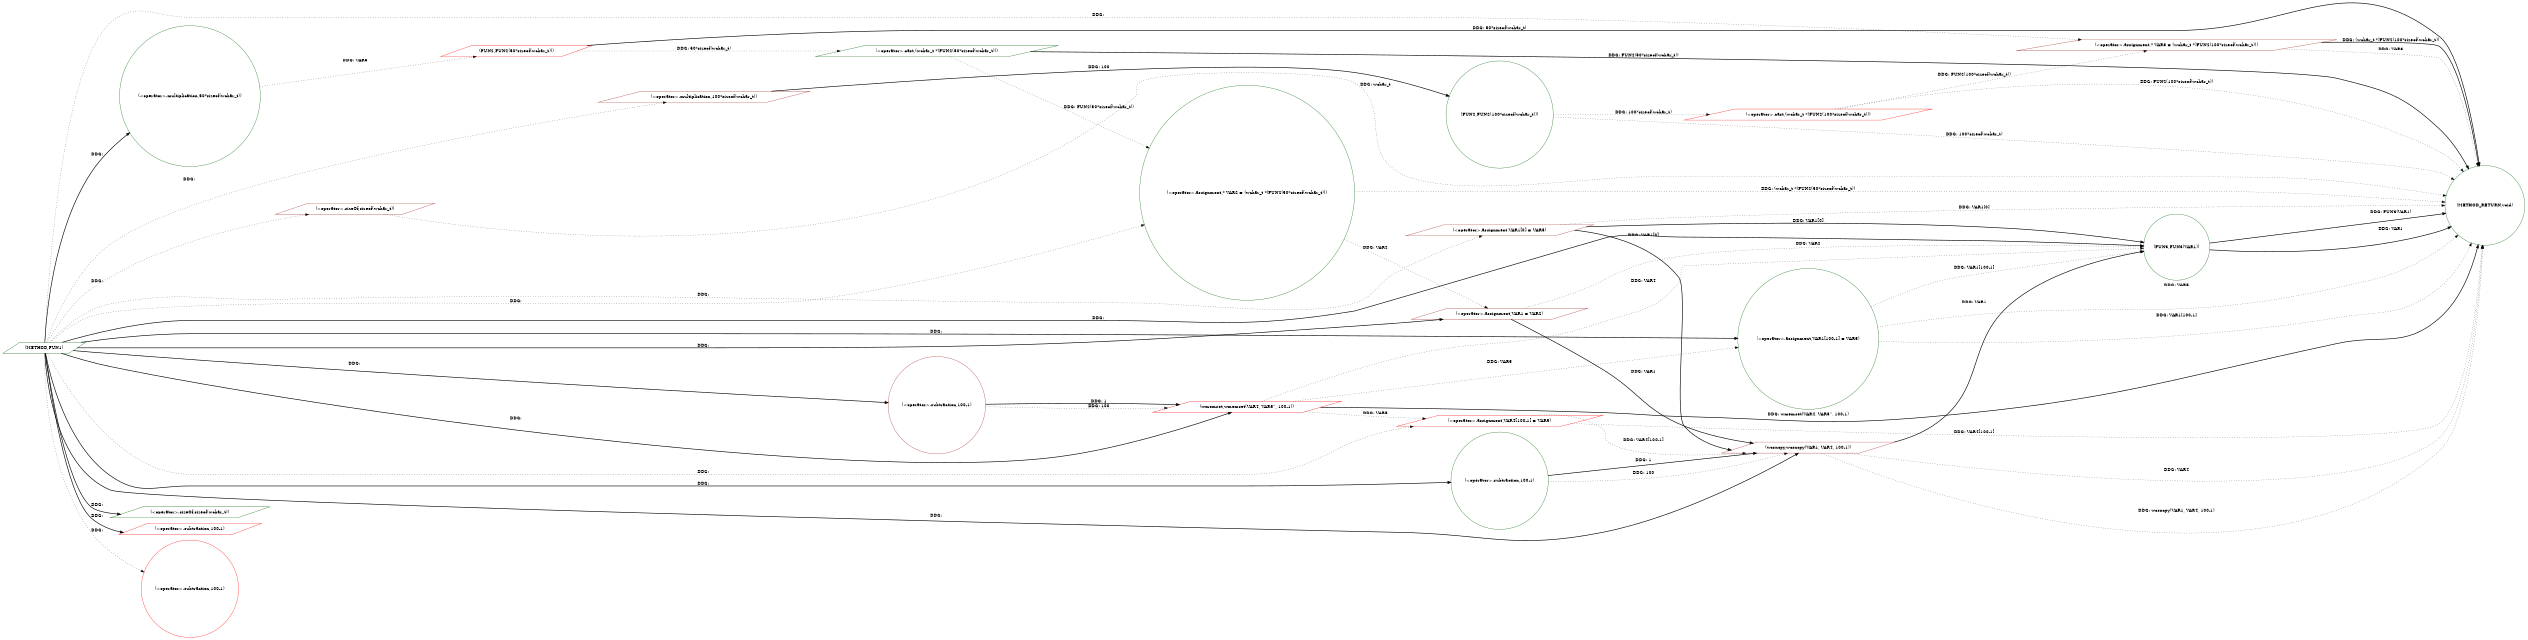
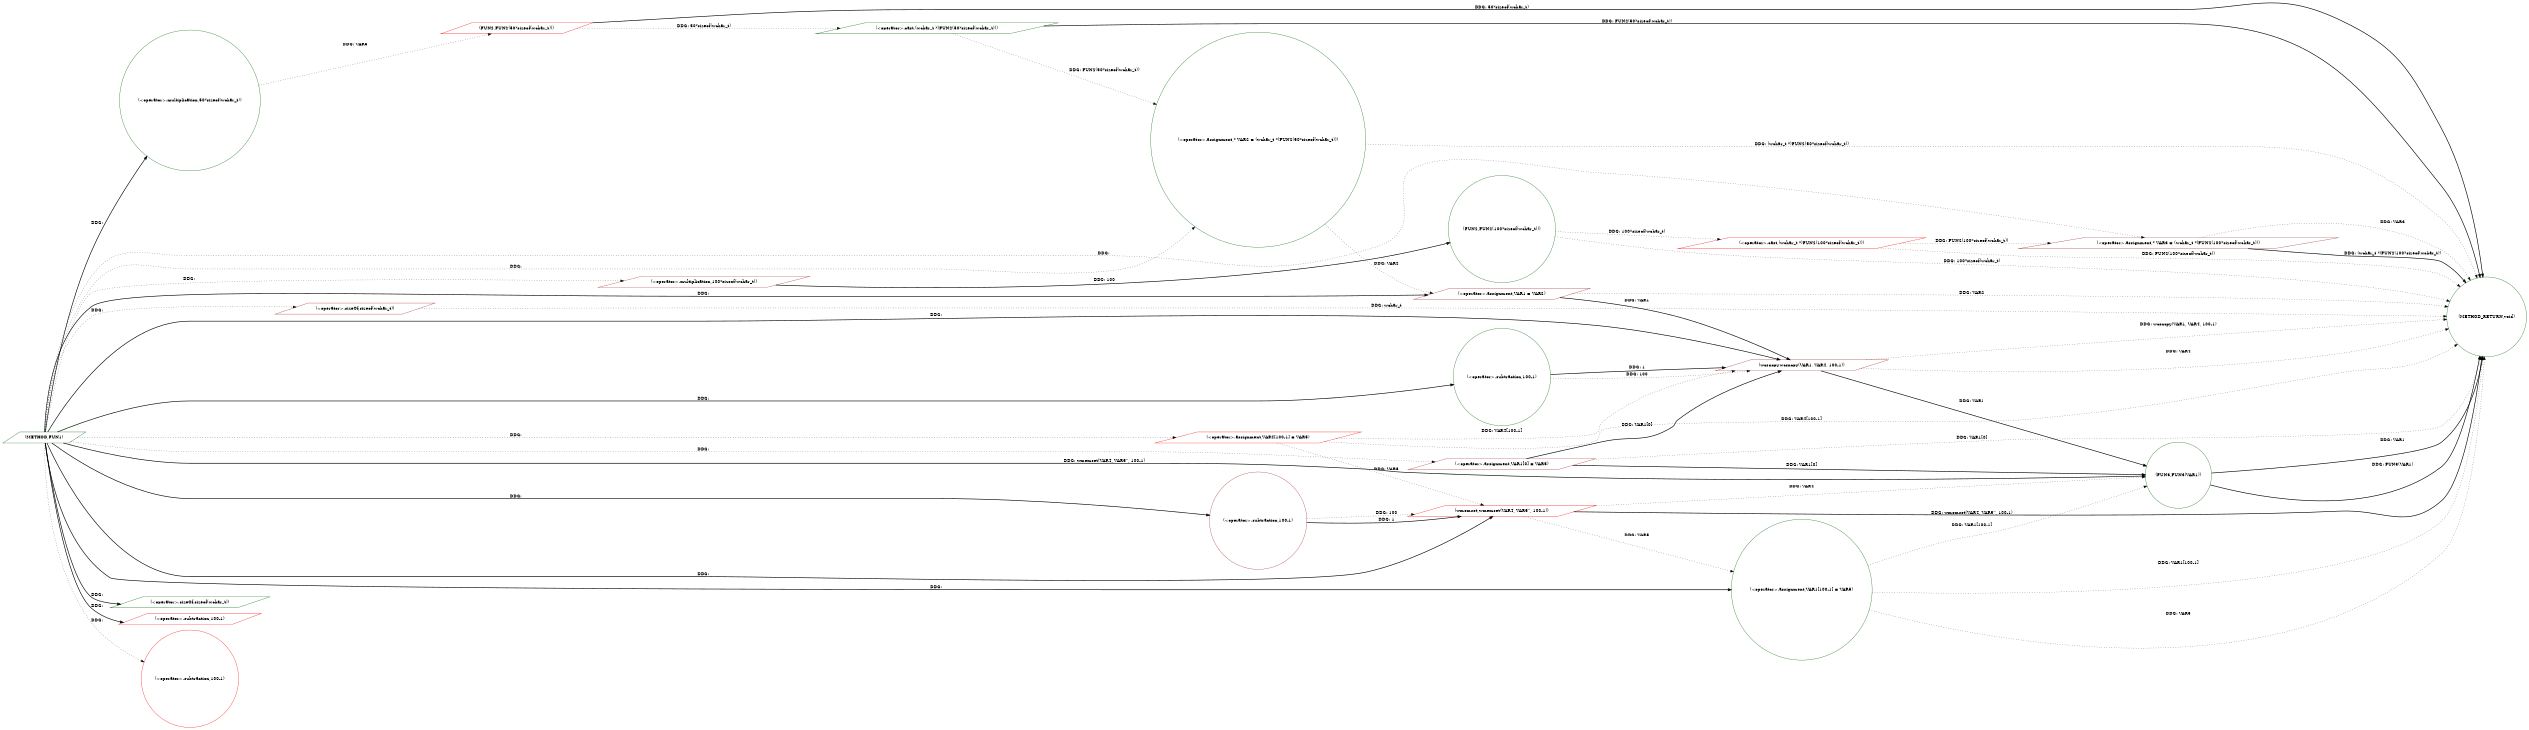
  digraph {
    rankdir=LR
    node [color=darkgreen shape=parallelogram]
    edge [style=dotted]
    n1 [label="(METHOD,FUN1)"]
    n2 [label="(<operator>.assignment,* VAR2 = (wchar_t *)FUN2(50*sizeof(wchar_t)))" shape=circle]
    n3 [label="(<operator>.multiplication,50*sizeof(wchar_t))" shape=circle]
    n4 [label="(<operator>.sizeOf,sizeof(wchar_t))"]
    n5 [color=brown label="(<operator>.assignment,* VAR3 = (wchar_t *)FUN2(100*sizeof(wchar_t)))"]
    n6 [color=brown label="(<operator>.multiplication,100*sizeof(wchar_t))"]
    n7 [color=brown label="(<operator>.sizeOf,sizeof(wchar_t))"]
    n8 [color=brown label="(<operator>.assignment,VAR1 = VAR2)"]
    n9 [color=brown label="(<operator>.assignment,VAR1[0] = VAR5)"]
    n10 [color=red label="(wmemset,wmemset(VAR4, VAR5'', 100-1))"]
    n11 [color=brown label="(<operator>.subtraction,100-1)" shape=circle]
    n12 [color=red label="(<operator>.assignment,VAR4[100-1] = VAR5)"]
    n13 [color=red label="(<operator>.subtraction,100-1)"]
    n14 [color=brown label="(wcsncpy,wcsncpy(VAR1, VAR4, 100-1))"]
    n15 [label="(<operator>.subtraction,100-1)" shape=circle]
    n16 [label="(<operator>.assignment,VAR1[100-1] = VAR5)" shape=circle]
    n17 [color=red label="(<operator>.subtraction,100-1)" shape=circle]
    n18 [label="(FUN3,FUN3(VAR1))" shape=circle]
    n19 [label="(METHOD_RETURN,void)" shape=circle]
    n20 [color=red label="(FUN2,FUN2(50*sizeof(wchar_t)))"]
    n21 [label="(FUN2,FUN2(100*sizeof(wchar_t)))" shape=circle]
    n22 [label="(<operator>.cast,(wchar_t *)FUN2(50*sizeof(wchar_t)))"]
    n23 [color=red label="(<operator>.cast,(wchar_t *)FUN2(100*sizeof(wchar_t)))"]
    n1 -> n2 [label="DDG: "]
    n1 -> n3 [label="DDG: " style=bold]
    n1 -> n4 [label="DDG: " style=bold]
    n1 -> n5 [label="DDG: "]
    n1 -> n6 [label="DDG: "]
    n1 -> n7 [label="DDG: "]
    n1 -> n8 [label="DDG: " style=bold]
    n1 -> n9 [label="DDG: "]
    n1 -> n10 [label="DDG: " style=bold]
    n1 -> n11 [label="DDG: " style=bold]
    n1 -> n12 [label="DDG: "]
    n1 -> n13 [label="DDG: " style=bold]
    n1 -> n14 [label="DDG: " style=bold]
    n1 -> n15 [label="DDG: " style=bold]
    n1 -> n16 [label="DDG: " style=bold]
    n1 -> n17 [label="DDG: "]
-   n1 -> n18 [label="DDG: " style=bold]
+   n1 -> n18 [label="DDG: wmemset(VAR4, VAR5'', 100-1)" style=bold]
    n2 -> n8 [label="DDG: VAR2"]
    n2 -> n19 [label="DDG: (wchar_t *)FUN2(50*sizeof(wchar_t))"]
    n3 -> n20 [label="DDG: VAR5"]
    n5 -> n19 [label="DDG: VAR3"]
    n5 -> n19 [label="DDG: (wchar_t *)FUN2(100*sizeof(wchar_t))" style=bold]
    n6 -> n21 [label="DDG: 100" style=bold]
    n7 -> n19 [label="DDG: wchar_t"]
    n8 -> n14 [label="DDG: VAR1" style=bold]
-   n8 -> n18 [label="DDG: VAR2"]
+   n8 -> n19 [label="DDG: VAR2"]
    n9 -> n14 [label="DDG: VAR1[0]" style=bold]
    n9 -> n18 [label="DDG: VAR1[0]" style=bold]
    n9 -> n19 [label="DDG: VAR1[0]"]
-   n10 -> n12 [label="DDG: VAR5"]
+   n12 -> n10 [label="DDG: VAR5"]
    n10 -> n16 [label="DDG: VAR5"]
    n10 -> n18 [label="DDG: VAR4"]
    n10 -> n19 [label="DDG: wmemset(VAR4, VAR5'', 100-1)" style=bold]
    n11 -> n10 [label="DDG: 100"]
    n11 -> n10 [label="DDG: 1" style=bold]
    n12 -> n14 [label="DDG: VAR4[100-1]"]
    n12 -> n19 [label="DDG: VAR4[100-1]"]
    n14 -> n18 [label="DDG: VAR1" style=bold]
    n14 -> n19 [label="DDG: wcsncpy(VAR1, VAR4, 100-1)"]
    n14 -> n19 [label="DDG: VAR4"]
    n15 -> n14 [label="DDG: 100"]
    n15 -> n14 [label="DDG: 1" style=bold]
    n16 -> n18 [label="DDG: VAR1[100-1]"]
    n16 -> n19 [label="DDG: VAR5"]
    n16 -> n19 [label="DDG: VAR1[100-1]"]
    n18 -> n19 [label="DDG: VAR1" style=bold]
    n18 -> n19 [label="DDG: FUN3(VAR1)" style=bold]
    n20 -> n19 [label="DDG: 50*sizeof(wchar_t)" style=bold]
    n20 -> n22 [label="DDG: 50*sizeof(wchar_t)"]
    n21 -> n19 [label="DDG: 100*sizeof(wchar_t)"]
    n21 -> n23 [label="DDG: 100*sizeof(wchar_t)"]
    n22 -> n2 [label="DDG: FUN2(50*sizeof(wchar_t))"]
    n22 -> n19 [label="DDG: FUN2(50*sizeof(wchar_t))" style=bold]
    n23 -> n5 [label="DDG: FUN2(100*sizeof(wchar_t))"]
    n23 -> n19 [label="DDG: FUN2(100*sizeof(wchar_t))"]
  }
